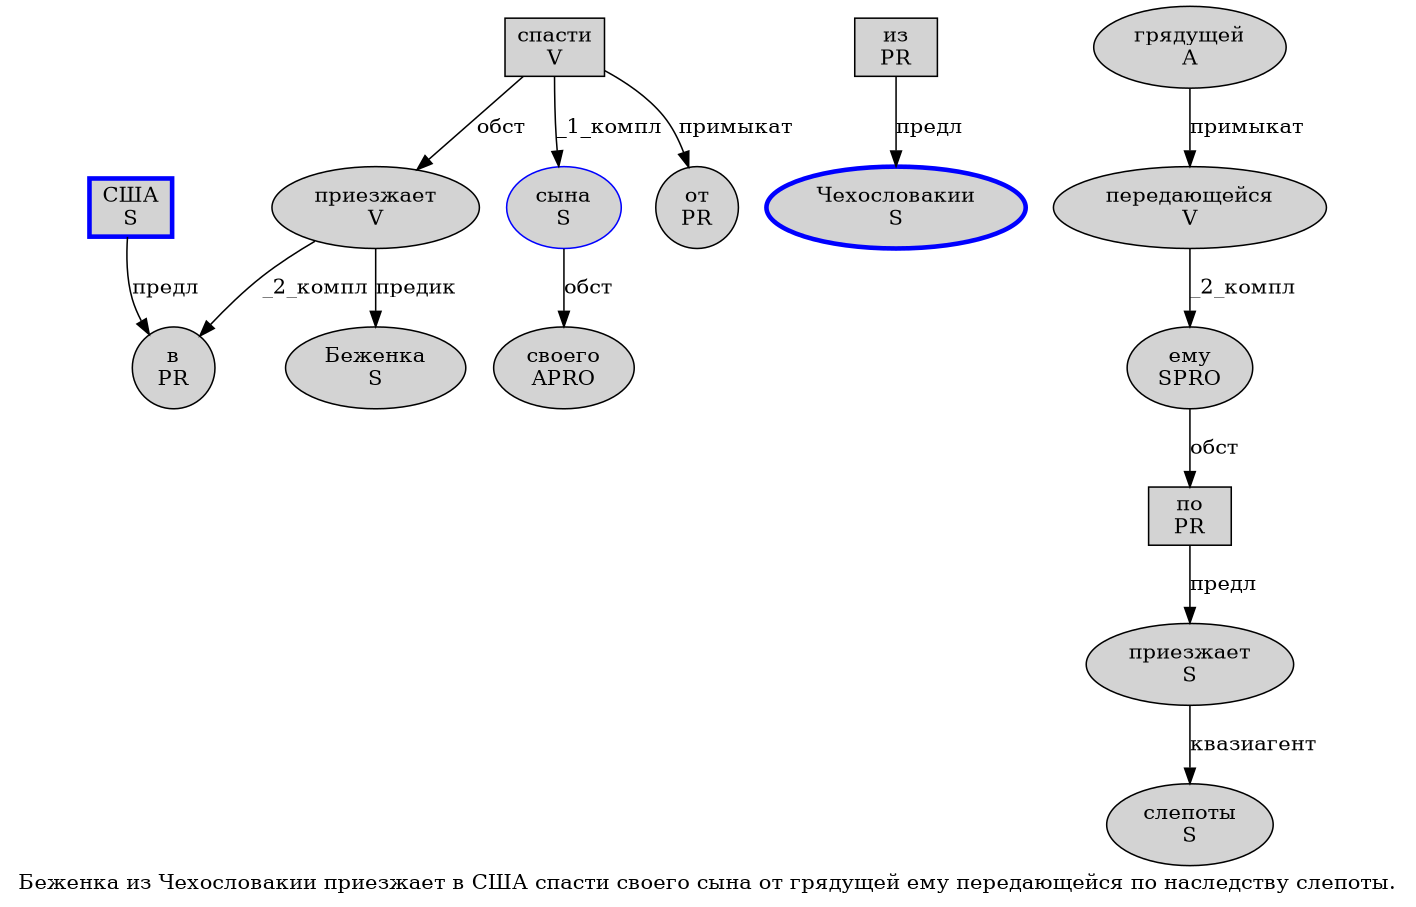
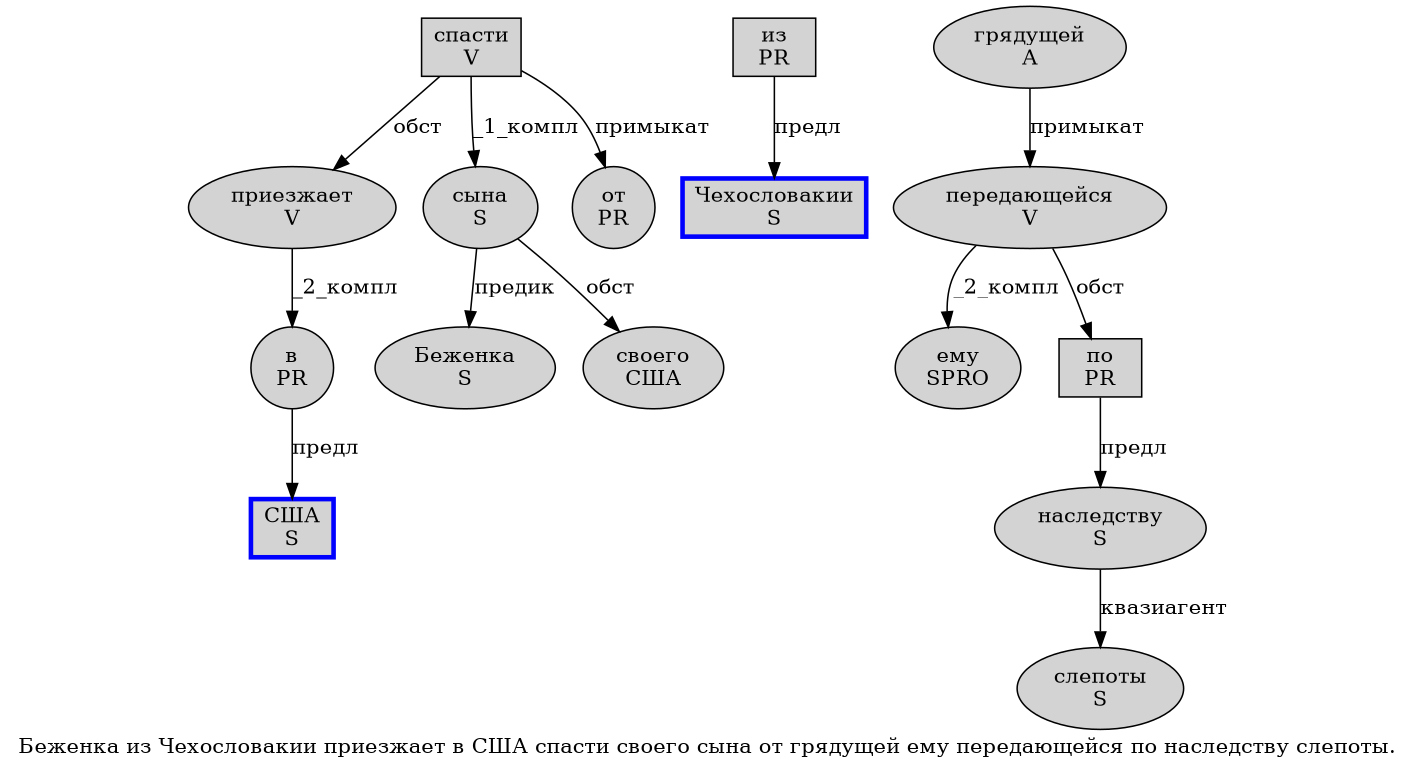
  digraph {
    label="Беженка из Чехословакии приезжает в США спасти своего сына от грядущей ему передающейся по наследству слепоты."
    node [fillcolor=lightgray penwidth=1 shape=ellipse style=filled]
    n1 [label="Беженка\nS"]
    n2 [label="из\nPR" shape=box]
-   n3 [color=blue label="Чехословакии\nS" penwidth=3]
+   n3 [color=blue label="Чехословакии\nS" penwidth=3 shape=box]
    n4 [label="приезжает\nV"]
    n5 [label="в\nPR"]
    n6 [color=blue label="США\nS" penwidth=3 shape=box]
    n7 [label="спасти\nV" shape=box]
-   n8 [label="сына\nS" color=blue]
+   n8 [label="сына\nS"]
    n9 [label="от\nPR"]
-   n10 [label="своего\nAPRO"]
+   n10 [label="своего\nСША"]
    n11 [label="грядущей\nA"]
    n12 [label="передающейся\nV"]
    n13 [label="ему\nSPRO"]
    n14 [label="по\nPR" shape=box]
-   n15 [label="приезжает\nS"]
+   n15 [label="наследству\nS"]
    n16 [label="слепоты\nS"]
    n2 -> n3 [label="предл"]
-   n4 -> n1 [label="предик"]
+   n8 -> n1 [label="предик"]
    n4 -> n5 [label="_2_компл"]
-   n6 -> n5 [label="предл"]
+   n5 -> n6 [label="предл"]
    n7 -> n4 [label="обст"]
    n7 -> n8 [label="_1_компл"]
    n7 -> n9 [label="примыкат"]
    n8 -> n10 [label="обст"]
    n11 -> n12 [label="примыкат"]
    n12 -> n13 [label="_2_компл"]
-   n13 -> n14 [label="обст"]
+   n12 -> n14 [label="обст"]
    n14 -> n15 [label="предл"]
    n15 -> n16 [label="квазиагент"]
  }
